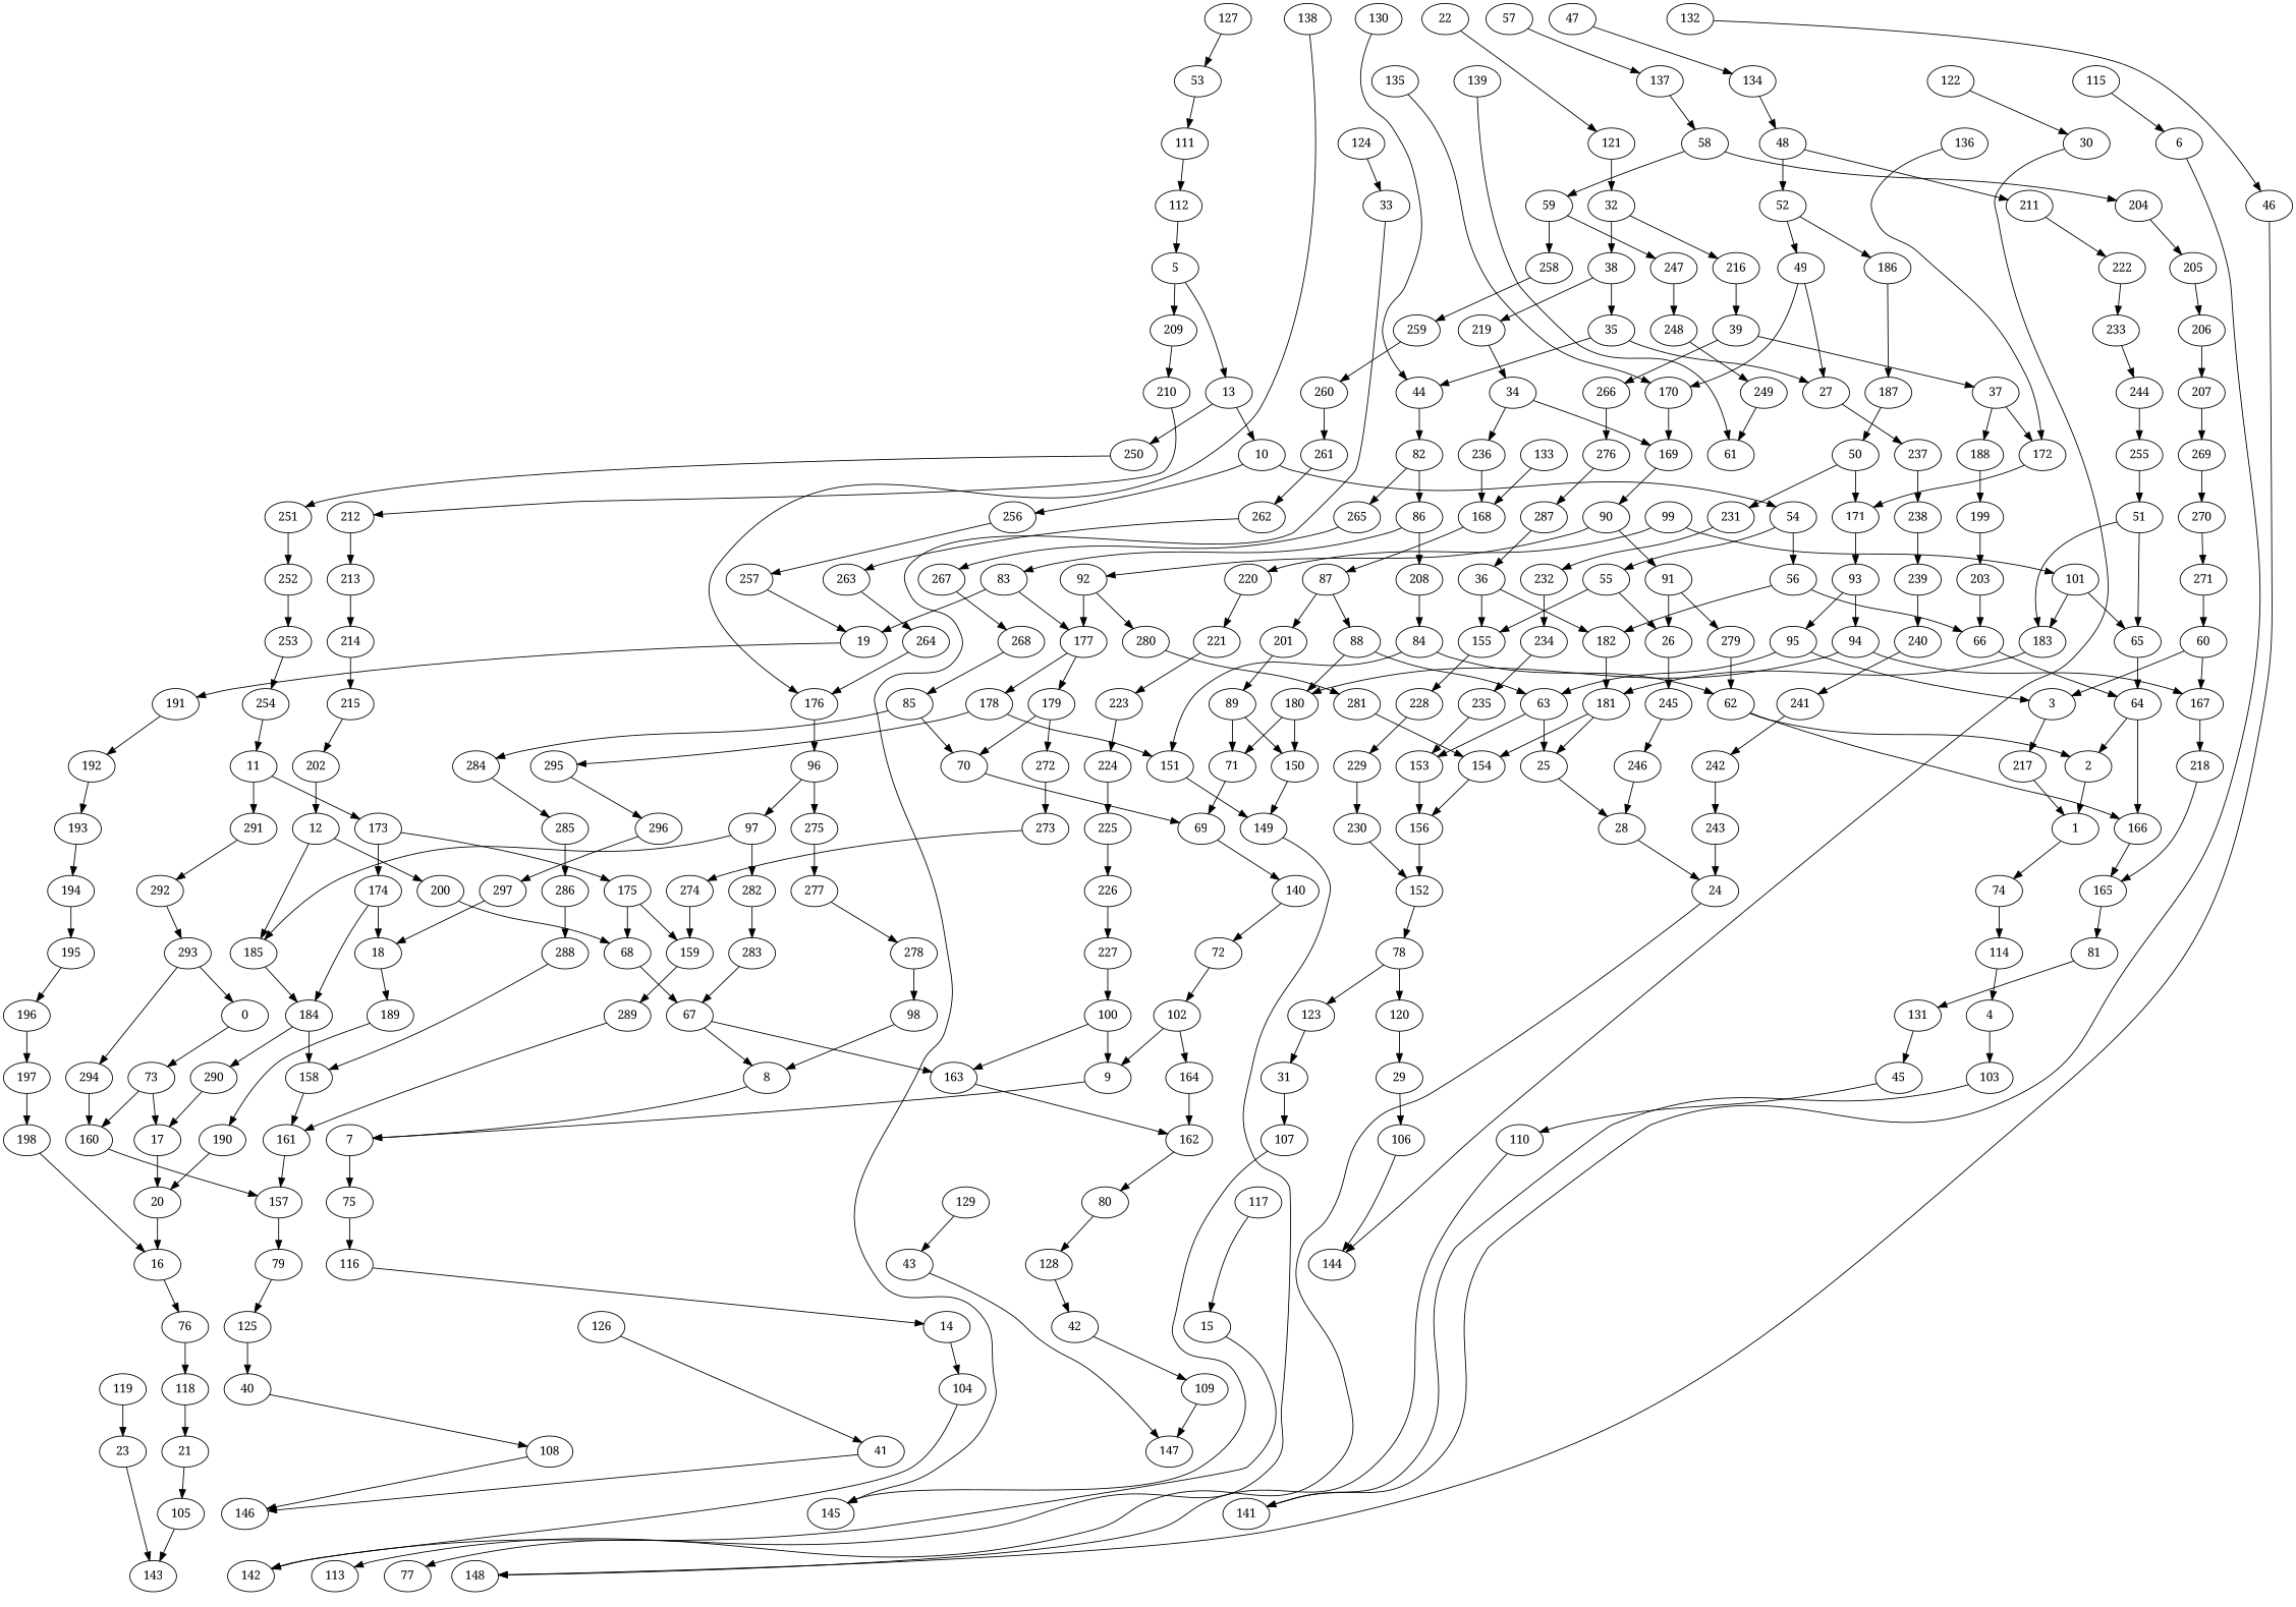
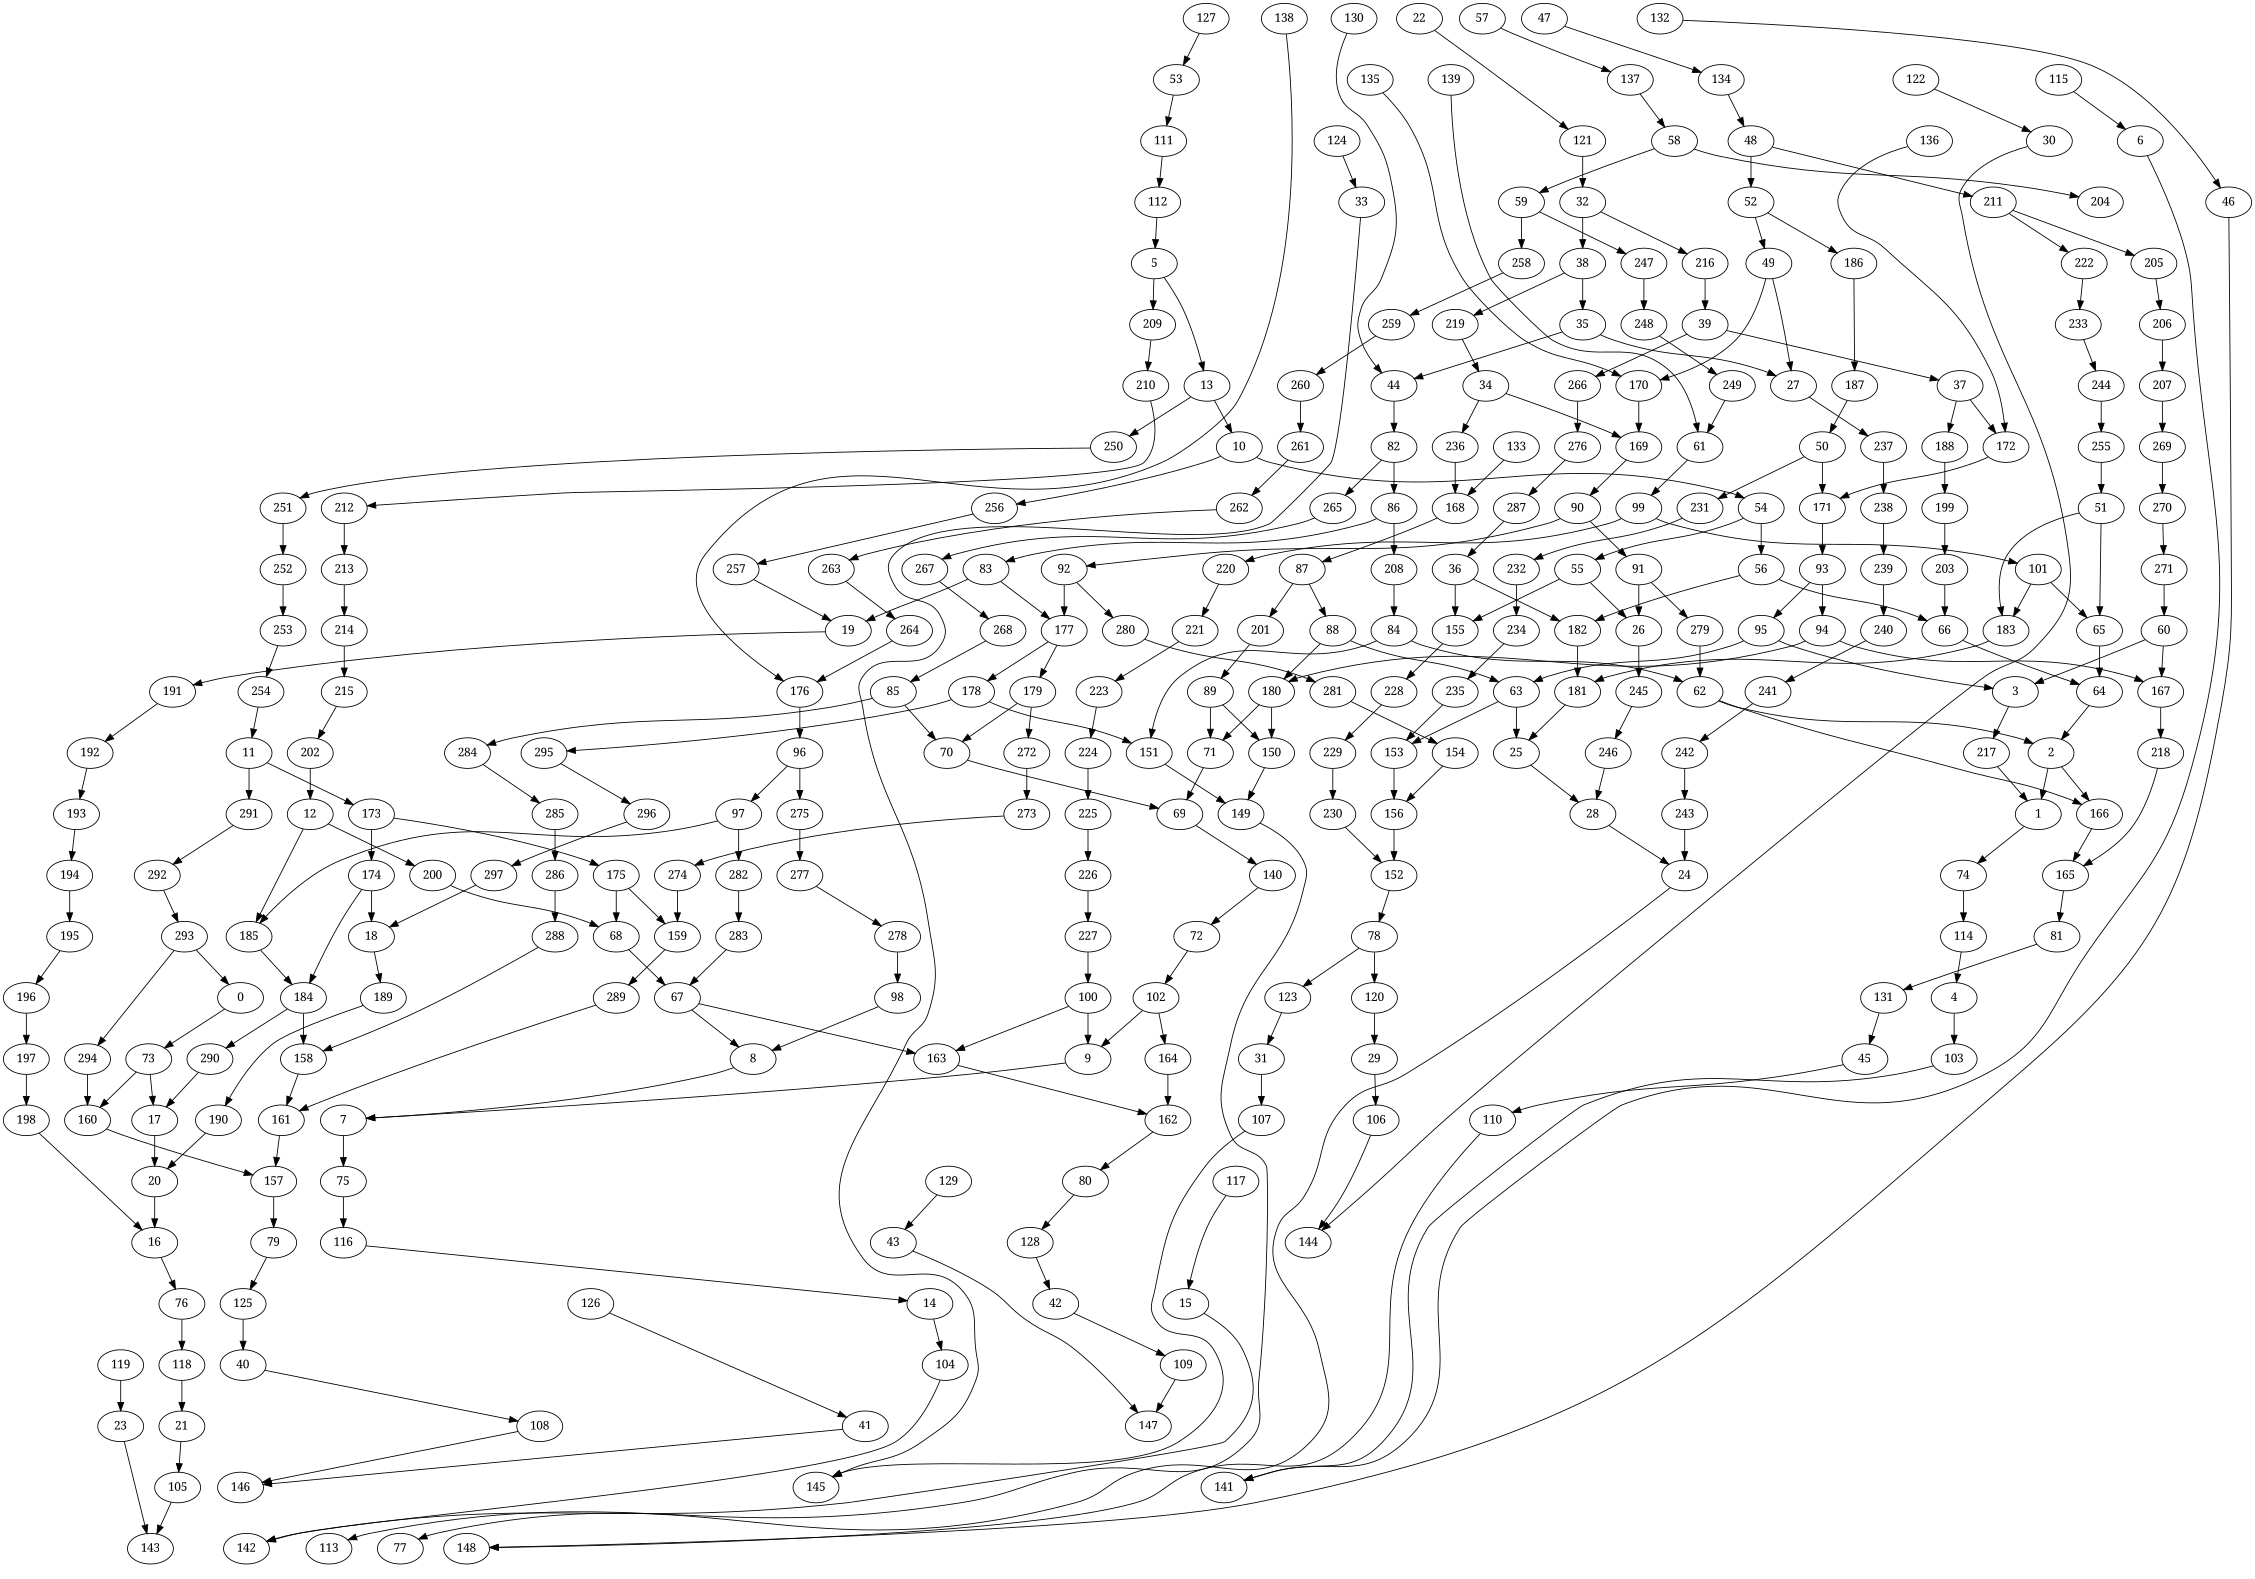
  digraph {
    fontname="Noto Serif"
    node [fontname="Noto Serif"]
    edge [fontname="Noto Serif" weight=0]
    0
    73
    17
    160
    1
    74
    114
    2
    3
    217
    4
    103
    141
    5
    13
    209
    10
    250
    210
    6
    7
    75
    116
    8
    9
    54
    256
    55
    56
    257
    11
    173
    291
    174
    175
    292
    12
    185
    200
    184
    68
    251
    14
    104
    142
    15
    16
    76
    118
    20
    18
    189
    190
    19
    191
    192
    21
    105
    143
    22
    121
    32
    23
    24
    77
    25
    28
    26
    245
    246
    27
    237
    238
    29
    106
    144
    30
    31
    107
    145
    38
    216
    35
    219
    39
    33
    34
    169
    236
    90
    168
    44
    82
    36
    155
    182
    228
    181
    37
    172
    188
    171
    199
    266
    276
    40
    108
    146
    41
    42
    109
    147
    43
    86
    265
    45
    110
    148
    46
    47
    134
    48
    52
    211
    49
    186
    222
    170
    50
    231
    93
    232
    51
    65
    183
    64
    187
    53
    111
    112
    66
    57
    137
    58
    59
    204
    247
    258
    205
    248
    259
    60
    167
    218
    61
    99
    101
    220
    62
    166
    165
    63
    153
    156
    67
    163
    162
    69
    140
    72
    70
    71
    102
    164
    157
    120
    78
    123
    79
    125
    80
    128
    81
    131
    83
    208
    267
    177
    178
    179
    84
    151
    149
    85
    284
    285
    87
    88
    201
    180
    89
    150
    91
    92
    279
    280
    281
    94
    95
    96
    97
    275
    282
    277
    283
    98
    221
    100
    115
    117
    119
    122
    124
    126
    127
    129
    130
    132
    133
    135
    136
    138
    176
    139
    113
    152
    154
    229
    158
    161
    159
    289
    290
    295
    272
    296
    273
    203
    193
    194
    195
    196
    197
    198
    202
    206
    207
    269
    270
    212
    213
    233
    214
    215
    223
    224
    244
    225
    226
    227
    230
    234
    235
    255
    239
    240
    241
    242
    243
    249
    252
    253
    254
    260
    261
    262
    263
    264
    268
    287
    271
    274
    278
    286
    288
    293
    294
    297
    0 -> 73
    73 -> 17
    73 -> 160 [weight=1]
    17 -> 20 [weight=5]
    160 -> 157
    1 -> 74
    74 -> 114 [weight=1]
    114 -> 4
    2 -> 1 [weight=2]
    3 -> 217
    217 -> 1
    4 -> 103 [weight=1]
    103 -> 141
    5 -> 13
    5 -> 209
    13 -> 10 [weight=2]
    13 -> 250 [weight=1]
    209 -> 210
    10 -> 54 [weight=8]
    10 -> 256
    250 -> 251
    210 -> 212
    6 -> 141
    7 -> 75 [weight=2]
    75 -> 116 [weight=2]
    116 -> 14
    8 -> 7
    9 -> 7
    54 -> 55
    54 -> 56
    256 -> 257
    55 -> 26
    55 -> 155
    56 -> 182
    56 -> 66 [weight=2]
    257 -> 19
    11 -> 173 [weight=2]
    11 -> 291 [weight=1]
    173 -> 174 [weight=5]
    173 -> 175
    291 -> 292
    174 -> 184
    174 -> 18 [weight=2]
    175 -> 68 [weight=1]
    175 -> 159
    292 -> 293
    12 -> 185
    12 -> 200
    185 -> 184
    200 -> 68
    184 -> 158 [weight=2]
    184 -> 290 [weight=1]
    68 -> 67 [weight=1]
    251 -> 252 [weight=2]
    14 -> 104
    104 -> 142
    15 -> 142
    16 -> 76
    76 -> 118
    118 -> 21
    20 -> 16 [weight=5]
    18 -> 189
    189 -> 190
    190 -> 20
    19 -> 191
    191 -> 192
    192 -> 193
    21 -> 105
    105 -> 143
    22 -> 121
    121 -> 32 [weight=1]
    32 -> 38 [weight=1]
    32 -> 216
    23 -> 143
    24 -> 77
    25 -> 28
    28 -> 24
    26 -> 245 [weight=4]
    245 -> 246
    246 -> 28
    27 -> 237
    237 -> 238
    238 -> 239 [weight=6]
    29 -> 106
    106 -> 144
    30 -> 144
    31 -> 107 [weight=2]
    107 -> 145
    38 -> 35 [weight=1]
    38 -> 219
    216 -> 39 [weight=1]
    35 -> 27
    35 -> 44
    219 -> 34
    39 -> 37 [weight=1]
    39 -> 266 [weight=1]
    33 -> 145
    34 -> 169
    34 -> 236
    169 -> 90 [weight=2]
    236 -> 168
    90 -> 91 [weight=2]
    90 -> 92
    168 -> 87
    44 -> 82 [weight=8]
    82 -> 86 [weight=6]
    82 -> 265
    36 -> 155
    36 -> 182
    155 -> 228 [weight=1]
    182 -> 181
    228 -> 229
    181 -> 25
-   181 -> 154 [weight=5]
    37 -> 172 [weight=1]
    37 -> 188
    172 -> 171
    188 -> 199
    171 -> 93 [weight=1]
    199 -> 203 [weight=1]
    266 -> 276
    276 -> 287
    40 -> 108
    108 -> 146
    41 -> 146
    42 -> 109
    109 -> 147
    43 -> 147
    86 -> 83
    86 -> 208
    265 -> 267
    45 -> 110
    110 -> 148
    46 -> 148
    47 -> 134
    134 -> 48
    48 -> 52 [weight=1]
    48 -> 211
    52 -> 49
    52 -> 186
    211 -> 222
    49 -> 27
    49 -> 170
    186 -> 187
    222 -> 233
    170 -> 169 [weight=3]
    50 -> 171 [weight=2]
    50 -> 231
    231 -> 232 [weight=1]
    93 -> 94
    93 -> 95 [weight=2]
    232 -> 234
    51 -> 65
    51 -> 183
    65 -> 64 [weight=4]
    183 -> 181 [weight=2]
    64 -> 2
-   64 -> 166 [weight=2]
+   2 -> 166 [weight=2]
    187 -> 50 [weight=3]
    53 -> 111
    111 -> 112
    112 -> 5
    66 -> 64
    57 -> 137
    137 -> 58
    58 -> 59
    58 -> 204
    59 -> 247 [weight=1]
    59 -> 258 [weight=2]
-   204 -> 205
+   211 -> 205
    247 -> 248
    258 -> 259
    205 -> 206
    248 -> 249
    259 -> 260
    60 -> 3 [weight=1]
    60 -> 167
    167 -> 218 [weight=1]
    218 -> 165
+   61 -> 99 [weight=2]
    99 -> 101 [weight=8]
    99 -> 220
    101 -> 65 [weight=2]
    101 -> 183
    220 -> 221
    62 -> 2
    62 -> 166
    166 -> 165
    165 -> 81
    63 -> 25 [weight=7]
    63 -> 153
    153 -> 156 [weight=4]
    156 -> 152 [weight=1]
    67 -> 8
    67 -> 163
    163 -> 162
    162 -> 80
    69 -> 140
    140 -> 72
    72 -> 102
    70 -> 69
    71 -> 69 [weight=6]
    102 -> 9
    102 -> 164
    164 -> 162
    157 -> 79 [weight=2]
    120 -> 29 [weight=3]
    78 -> 120 [weight=2]
    78 -> 123
    123 -> 31
    79 -> 125
    125 -> 40 [weight=1]
    80 -> 128
    128 -> 42
    81 -> 131
    131 -> 45
    83 -> 19 [weight=3]
    83 -> 177 [weight=2]
    208 -> 84
    267 -> 268
    177 -> 178 [weight=1]
    177 -> 179
    178 -> 151 [weight=1]
    178 -> 295
    179 -> 70
    179 -> 272 [weight=2]
    84 -> 62 [weight=1]
    84 -> 151 [weight=1]
    151 -> 149 [weight=6]
    149 -> 113
    85 -> 70
    85 -> 284
    284 -> 285
    285 -> 286 [weight=1]
    87 -> 88
    87 -> 201
    88 -> 63 [weight=3]
    88 -> 180 [weight=1]
    201 -> 89
    180 -> 71
    180 -> 150
    89 -> 71 [weight=1]
    89 -> 150 [weight=1]
    150 -> 149
    91 -> 26
    91 -> 279
    92 -> 177 [weight=5]
    92 -> 280 [weight=3]
    279 -> 62
    280 -> 281
    281 -> 154
    94 -> 167 [weight=2]
    94 -> 180
    95 -> 3 [weight=1]
    95 -> 63
    96 -> 97
    96 -> 275 [weight=1]
    97 -> 185
    97 -> 282 [weight=1]
    275 -> 277 [weight=2]
    282 -> 283 [weight=2]
    277 -> 278
    283 -> 67
    98 -> 8
    221 -> 223
    100 -> 9 [weight=2]
    100 -> 163
    115 -> 6
    117 -> 15
    119 -> 23
    122 -> 30
    124 -> 33
    126 -> 41
    127 -> 53
    129 -> 43
    130 -> 44
    132 -> 46
    133 -> 168 [weight=1]
    135 -> 170
    136 -> 172
    138 -> 176
    176 -> 96 [weight=2]
    139 -> 61
    152 -> 78
    154 -> 156
    229 -> 230 [weight=1]
    158 -> 161
    161 -> 157
    159 -> 289 [weight=1]
    289 -> 161
    290 -> 17
    295 -> 296
    272 -> 273 [weight=2]
    296 -> 297
    273 -> 274
    203 -> 66
    193 -> 194
    194 -> 195 [weight=1]
    195 -> 196
    196 -> 197 [weight=3]
    197 -> 198 [weight=1]
    198 -> 16
    202 -> 12 [weight=3]
    206 -> 207 [weight=1]
    207 -> 269 [weight=4]
    269 -> 270 [weight=1]
    270 -> 271
    212 -> 213 [weight=2]
    213 -> 214
    233 -> 244
    214 -> 215 [weight=1]
    215 -> 202
    223 -> 224
    224 -> 225 [weight=6]
    244 -> 255 [weight=2]
    225 -> 226 [weight=1]
    226 -> 227 [weight=2]
    227 -> 100 [weight=2]
    230 -> 152
    234 -> 235
    235 -> 153
    255 -> 51 [weight=2]
    239 -> 240 [weight=6]
    240 -> 241
    241 -> 242
    242 -> 243 [weight=2]
    243 -> 24 [weight=1]
    249 -> 61
    252 -> 253 [weight=2]
    253 -> 254
    254 -> 11
    260 -> 261
    261 -> 262 [weight=2]
    262 -> 263 [weight=1]
    263 -> 264
    264 -> 176
    268 -> 85
    287 -> 36 [weight=1]
    271 -> 60 [weight=2]
    274 -> 159
    278 -> 98 [weight=2]
    286 -> 288 [weight=2]
    288 -> 158
    293 -> 0
    293 -> 294
    294 -> 160 [weight=4]
    297 -> 18
  }
